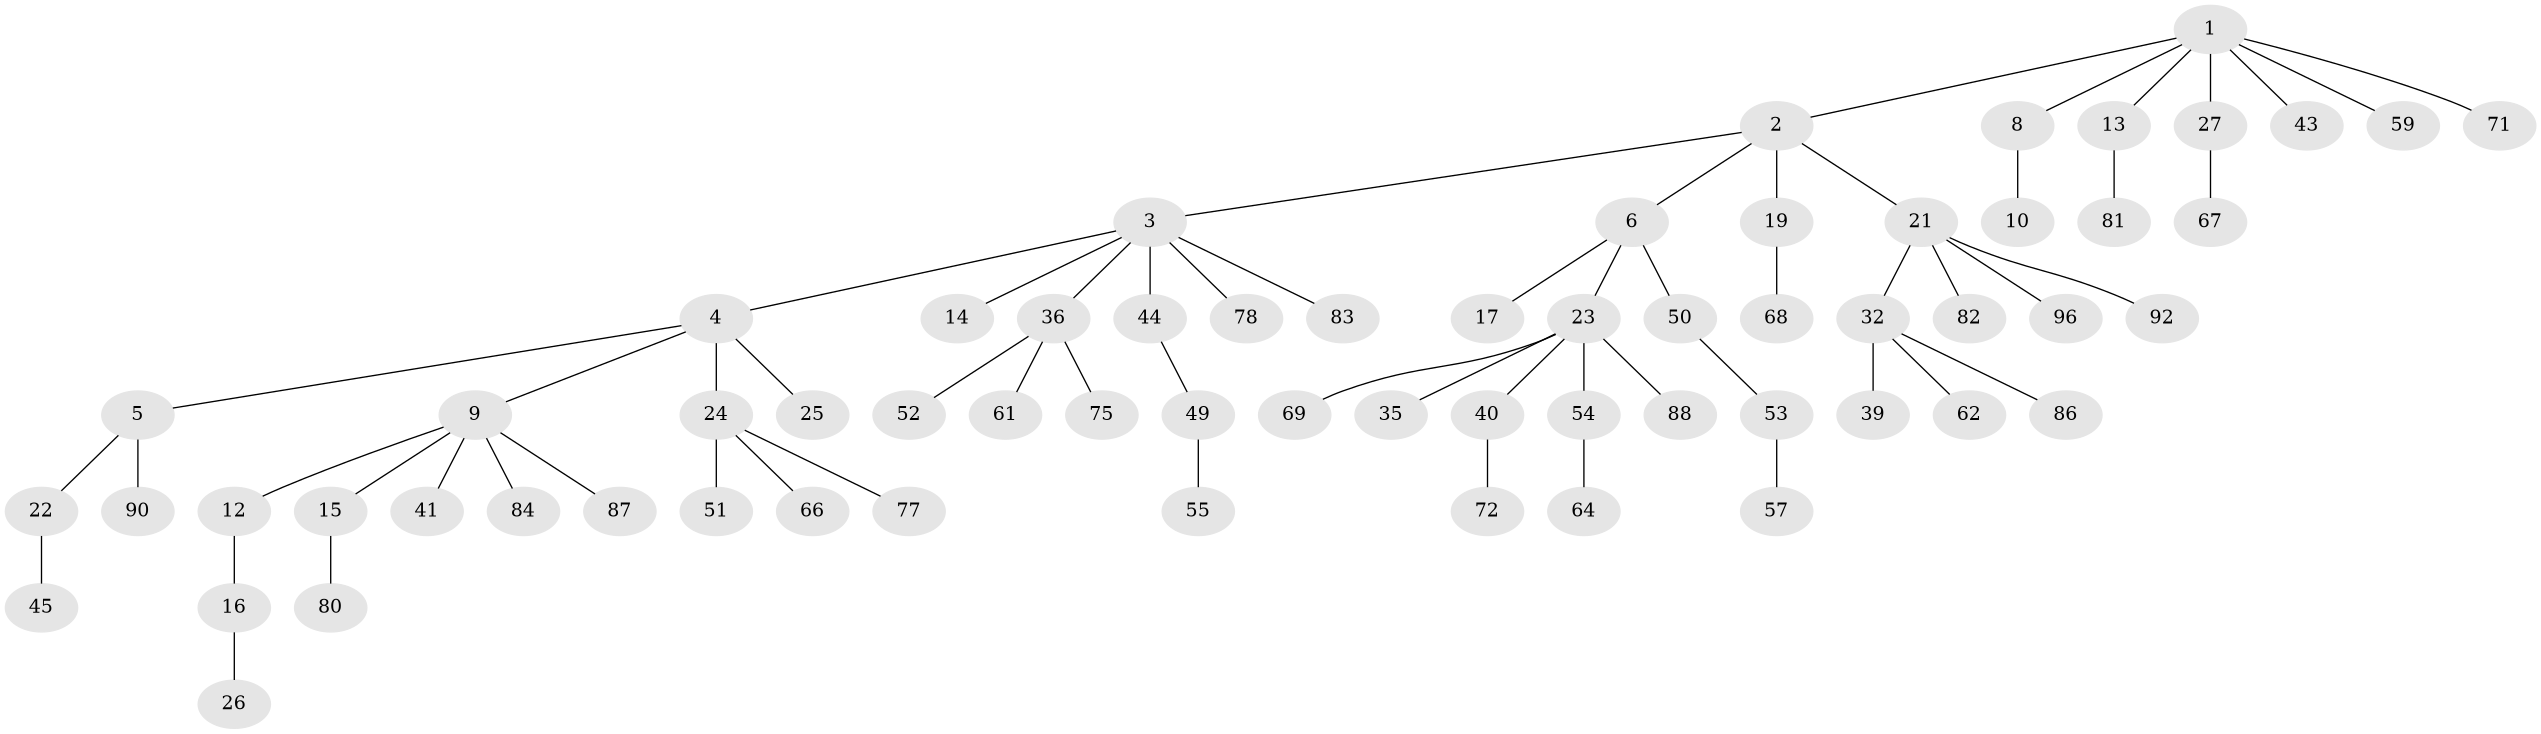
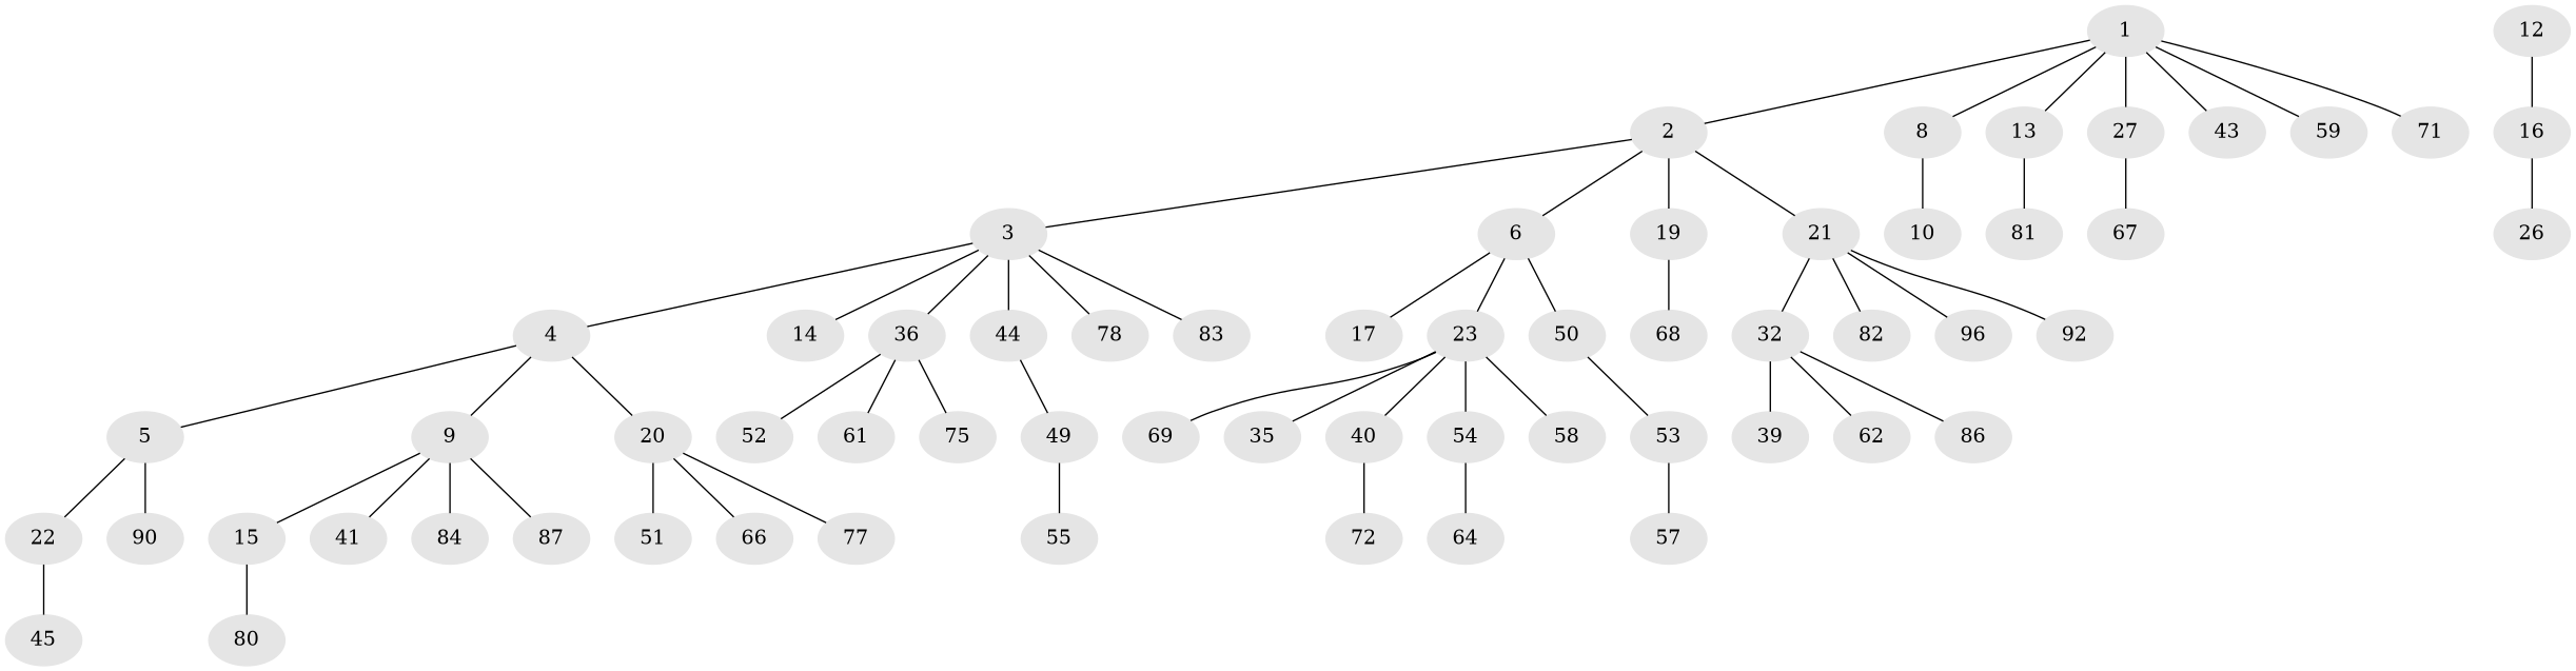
  graph {
    fontname="DejaVu Serif"
    node [color=gray90 fontname="DejaVu Serif" style=filled]
    edge [fontname="DejaVu Serif"]
    1 [super="+7"]
    2
    8
    13 [super="+30"]
    27 [super="+28"]
    43 [super="+76"]
    59
    71 [super="+79"]
    3 [super="+18"]
    6 [super="+47"]
    19 [super="+58"]
    21 [super="+65"]
    10 [super="+11"]
    81
    67
    4 [super="+20"]
    14
    36 [super="+69"]
    44
    78
    83
    17
    23 [super="+38"]
    50
    68
    32 [super="+37"]
    82
    n28 [label=96]
    92
    5 [super="+34"]
    9 [super="+42"]
-   24 [super="+48"]
-   25
+   24 [super="+48" label=20]
    52
    61
    75
    49 [super="+63"]
    22
    90
    12 [super="+70"]
    15 [super="+46"]
    n42 [label=41]
    84
    87
    51
    66
    77 [super="+89"]
    45
    n49 [label=69 super="+33"]
    35
    40 [super="+41"]
    54 [super="+73"]
-   88
+   88 [label=58]
    53 [super="+56"]
    16 [super="+60"]
    80
    26 [super="+85"]
    39
    62
    86
    72
    64
    55
    57 [super="+74"]
    1 -- 2
    1 -- 8
    1 -- 13
    1 -- 27
    1 -- 43
    1 -- 59
    1 -- 71
    2 -- 3
    2 -- 6
    2 -- 19
    2 -- 21
    8 -- 10
    13 -- 81
    27 -- 67
    3 -- 4
    3 -- 14
    3 -- 36
    3 -- 44
    3 -- 78
    3 -- 83
    6 -- 17
    6 -- 23
    6 -- 50
    19 -- 68
    21 -- 32
    21 -- 82
    21 -- n28
    21 -- 92
    4 -- 5
    4 -- 9
    4 -- 24
-   4 -- 25
    36 -- 52
    36 -- 61
    36 -- 75
    44 -- 49
    23 -- n49
    23 -- 35
    23 -- 40
    23 -- 54
    23 -- 88
    50 -- 53
    32 -- 39
    32 -- 62
    32 -- 86
    5 -- 22
    5 -- 90
-   9 -- 12
    9 -- 15
    9 -- n42
    9 -- 84
    9 -- 87
    24 -- 51
    24 -- 66
    24 -- 77
    49 -- 55
    22 -- 45
    12 -- 16
    15 -- 80
    40 -- 72
    54 -- 64
    53 -- 57
    16 -- 26
  }
